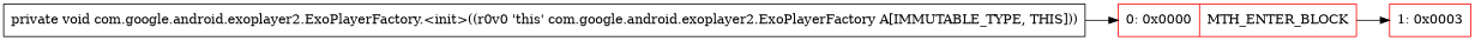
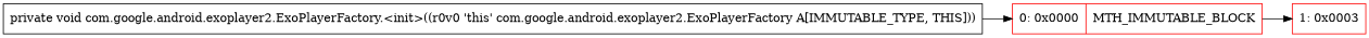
  digraph {
    rankdir=LR
    fontname="DejaVu Serif"
    node [color=red shape=record fontname="DejaVu Serif"]
    edge [fontname="DejaVu Serif"]
-   n1 [label="{0\:\ 0x0000|MTH_ENTER_BLOCK\l}"]
+   n1 [label="{0\:\ 0x0000|MTH_IMMUTABLE_BLOCK\l}"]
    n2 [label="{1\:\ 0x0003}"]
    n3 [label="{private void com.google.android.exoplayer2.ExoPlayerFactory.\<init\>((r0v0 'this' com.google.android.exoplayer2.ExoPlayerFactory A[IMMUTABLE_TYPE, THIS])) }" color=""]
    subgraph cluster_1 {
      label="R(0)"
    }
    n1 -> n2
    n3 -> n1
  }
